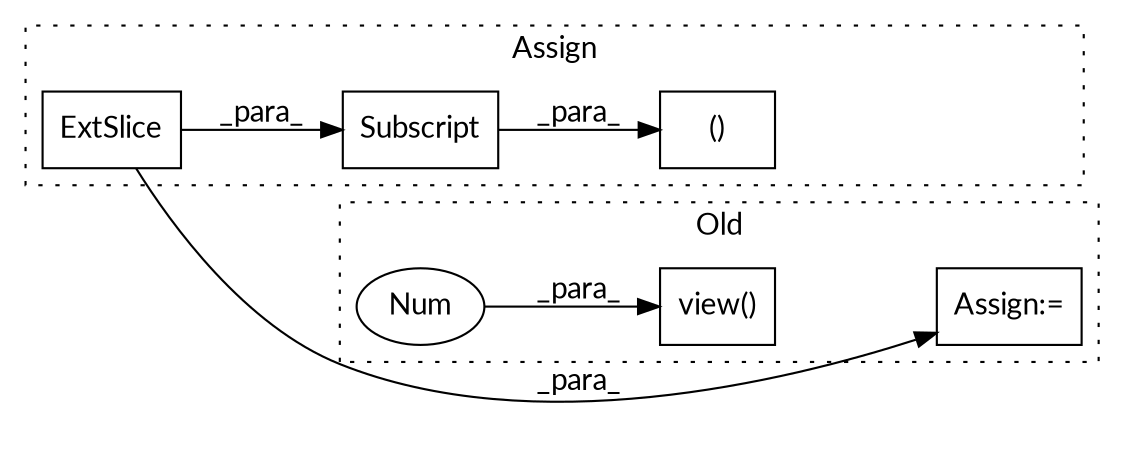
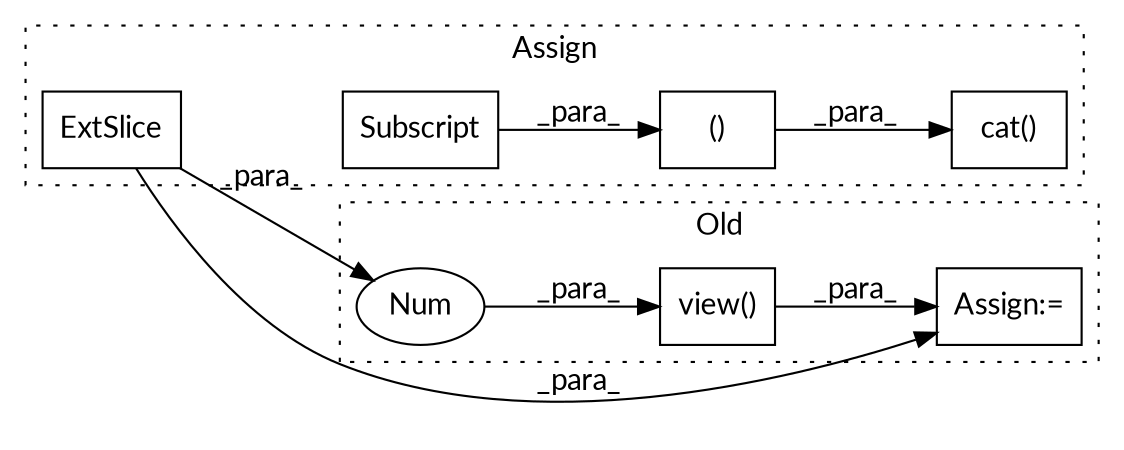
  digraph {
    fontname=Lato
    rankdir=LR
    node [a=75 fontname=Lato shape=box]
    edge [fontname=Lato]
    n1 [a=63 l="22,0" label=Subscript s="3890,0"]
    n2 [a=85 l=9 label=ExtSlice s=3890]
    n3 [a=54 l=24 label="()" s=3888]
+   n4 [l="10,1" label="cat()" s="3872,3916"]
    n5 [l="19,1" label="view()" s="5308,5332"]
    n6 [a=76 l=2 label=Num s=5327 shape=ellipse]
    n7 [a=68 l=3 label="Assign:=" s=5515]
    subgraph cluster_1 {
      label=Assign
      style=dotted
      n1
      n2
      n3
+     n4
    }
    subgraph cluster_2 {
      label=Old
      style=dotted
      n5
      n6
      n7
    }
    n1 -> n3 [label=_para_]
-   n2 -> n1 [label=_para_]
+   n2 -> n6 [label=_para_]
    n2 -> n7 [label=_para_]
+   n3 -> n4 [label=_para_]
+   n5 -> n7 [label=_para_]
    n6 -> n5 [label=_para_]
  }
